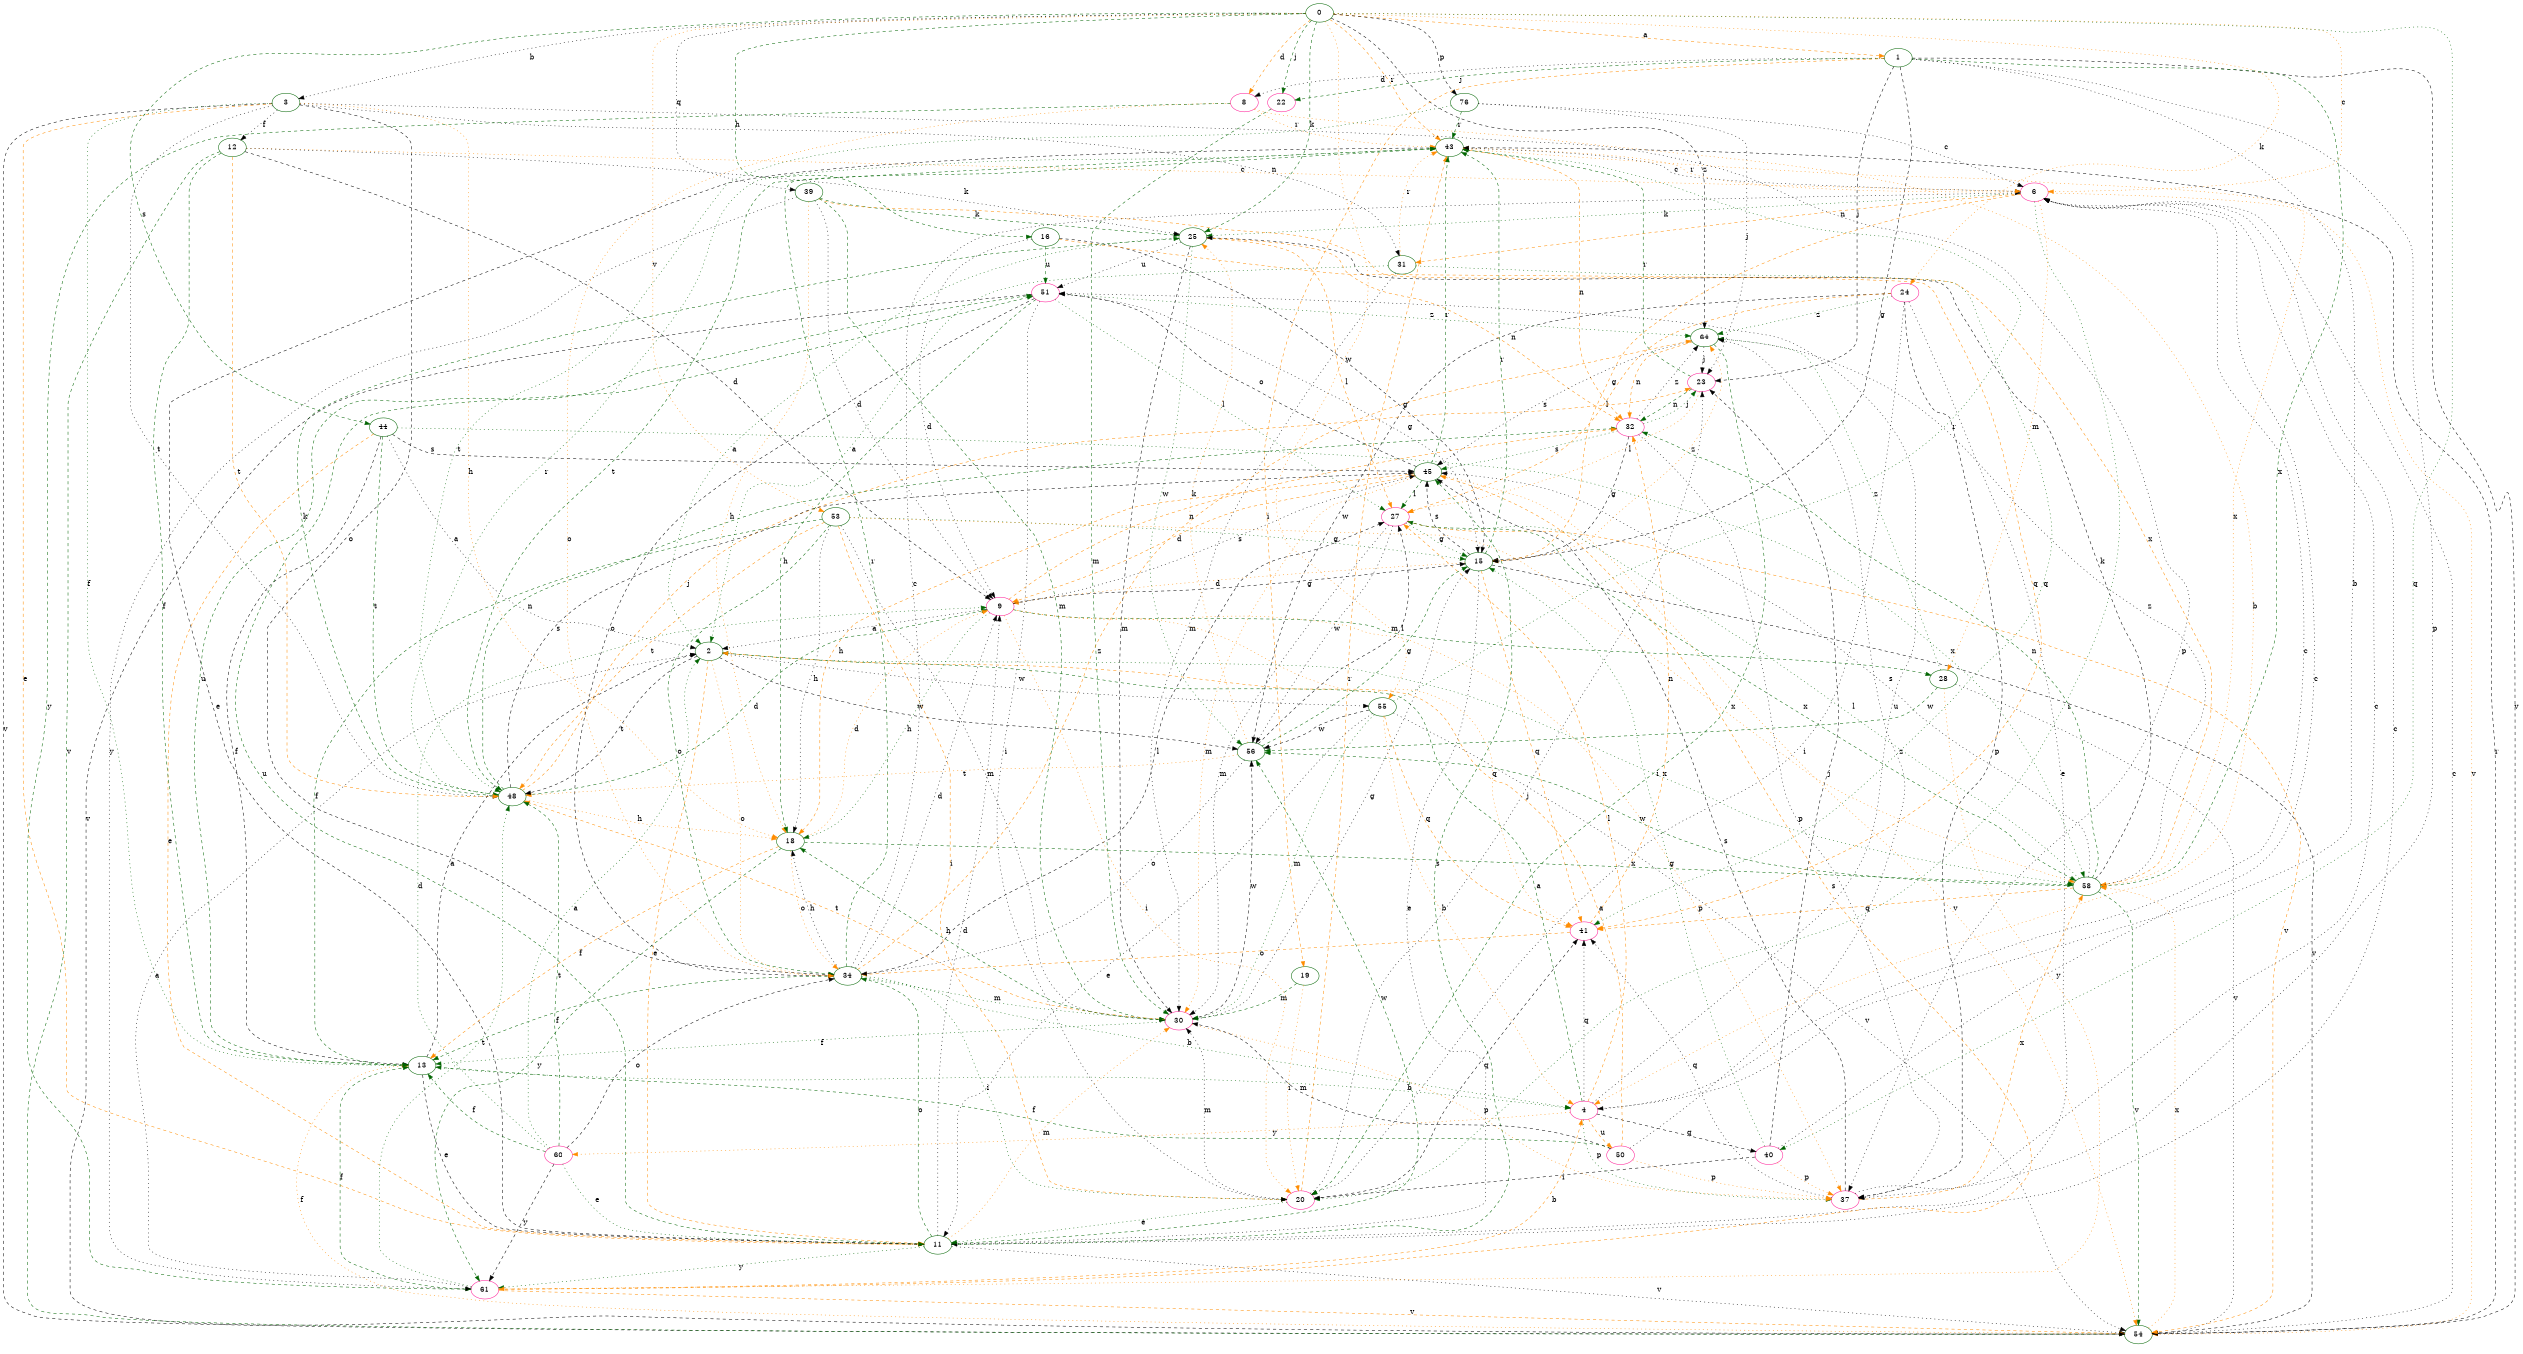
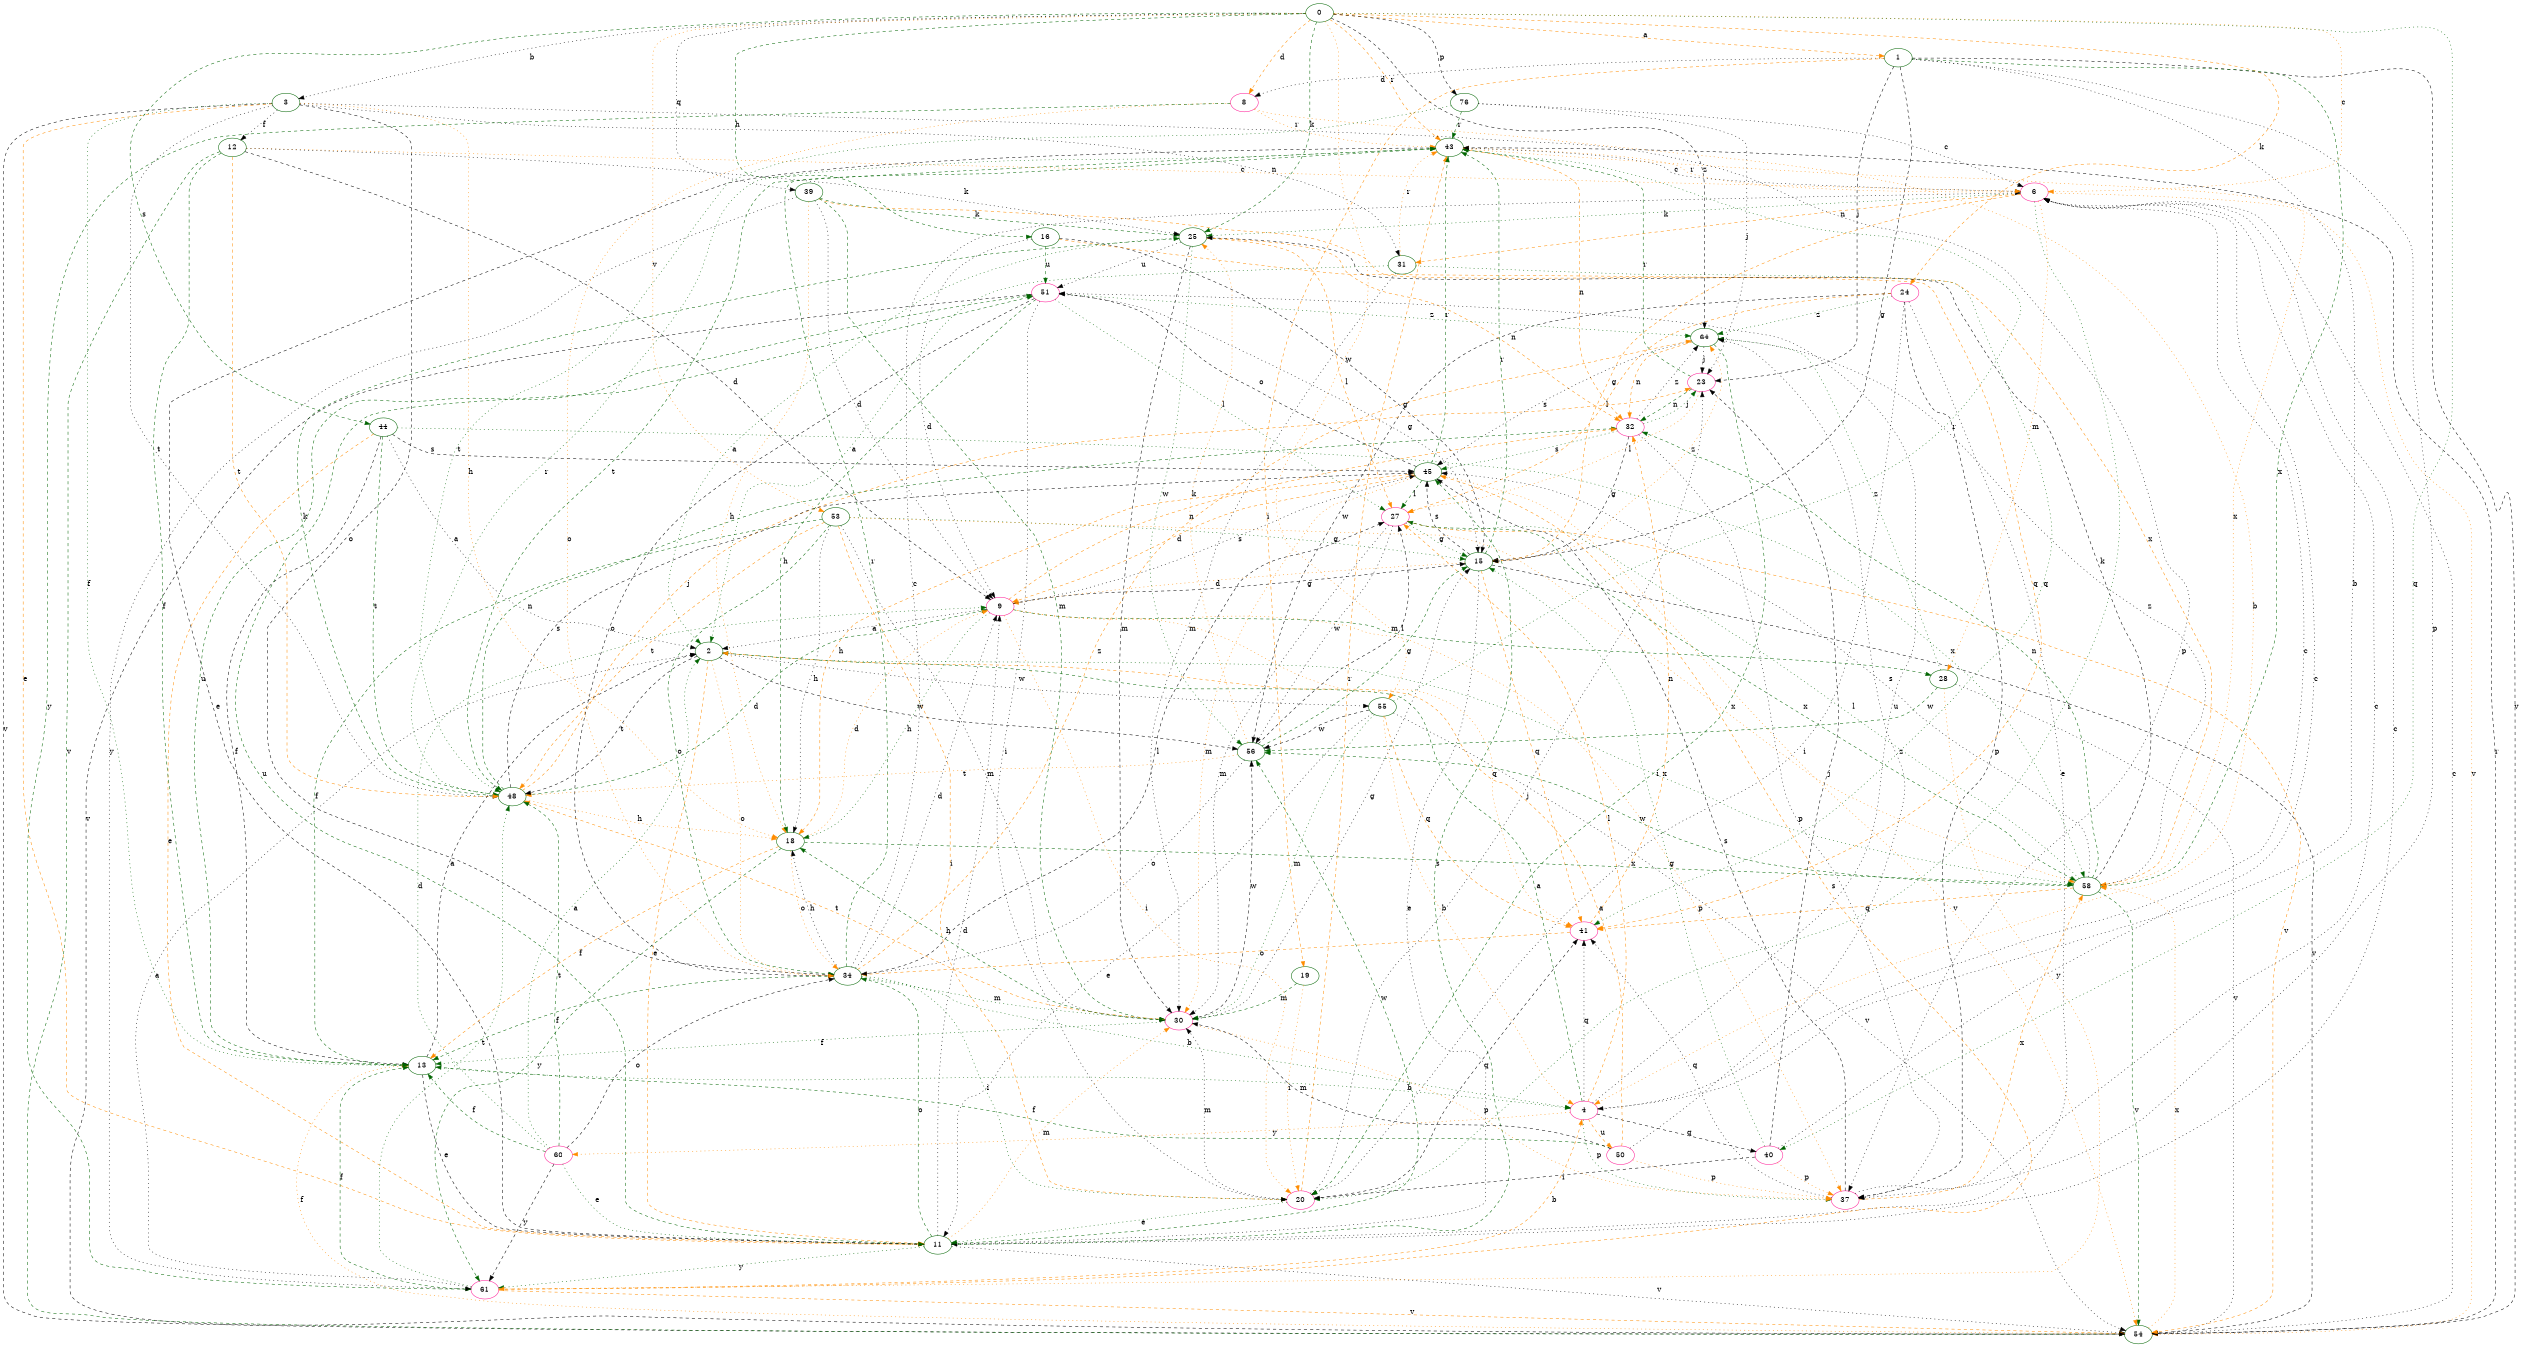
  strict digraph {
    node [color=darkgreen]
    edge [color=black style=dotted]
    0
    1
    3
    6 [color=deeppink]
    8 [color=deeppink]
    16
-   22 [color=deeppink]
    24 [color=deeppink]
    25
    n10 [label=76]
    39
    40 [color=deeppink]
    43
    44
    53
    55
    64
    4 [color=deeppink]
    15
    19
    23 [color=deeppink]
    37 [color=deeppink]
    54
    58
    11
    34
    48
    12
    13
    18
    31
    20 [color=deeppink]
    28
    61 [color=deeppink]
    41 [color=deeppink]
    51 [color=deeppink]
    9 [color=deeppink]
    30 [color=deeppink]
    56
    27 [color=deeppink]
    2
    32 [color=deeppink]
    45
    50 [color=deeppink]
    60 [color=deeppink]
    0 -> 1 [color=darkorange label=a style=dashed]
    0 -> 3 [label=b]
    0 -> 6 [color=darkorange label=c]
    0 -> 8 [color=darkorange label=d style=dashed]
    0 -> 16 [color=darkgreen label=h style=dashed]
-   0 -> 22 [color=darkgreen label=j style=dashed]
-   0 -> 24 [color=darkorange label=k]
+   0 -> 24 [color=darkorange label=k style=dashed]
    0 -> 25 [color=darkgreen label=k style=dashed]
    0 -> n10 [label=p style=dashed]
    0 -> 39 [label=q]
    0 -> 40 [color=darkgreen label=q]
    0 -> 43 [color=darkorange label=r style=dashed]
    0 -> 44 [color=darkgreen label=s style=dashed]
    0 -> 53 [color=darkorange label=v]
    0 -> 55 [color=darkorange label=w]
    0 -> 64 [label=z style=dashed]
    1 -> 8 [label=d]
-   1 -> 22 [color=darkgreen label=j style=dashed]
    1 -> 4 [label=b]
    1 -> 15 [label=g style=dashed]
    1 -> 19 [color=darkorange label=i style=dashed]
    1 -> 23 [label=j style=dashed]
    1 -> 37 [label=p]
    1 -> 54 [label=v style=dashed]
    1 -> 58 [color=darkgreen label=x style=dashed]
    3 -> 37 [label=p]
    3 -> 54 [label=v style=dashed]
    3 -> 11 [color=darkorange label=e style=dashed]
    3 -> 34 [label=o style=dashed]
    3 -> 48 [label=t]
    3 -> 12 [label=f]
    3 -> 13 [color=darkgreen label=f]
    3 -> 18 [color=darkorange label=h]
    3 -> 31 [label=n]
    6 -> 25 [color=darkgreen label=k]
    6 -> 43 [color=darkorange label=r]
    6 -> 15 [color=darkorange label=g style=dashed]
    6 -> 54 [color=darkorange label=v]
    6 -> 31 [color=darkorange label=n style=dashed]
    6 -> 20 [color=darkgreen label=i]
    6 -> 28 [color=darkorange label=m]
    8 -> 43 [color=darkorange label=r]
    8 -> 4 [color=darkorange label=b]
    8 -> 34 [color=darkorange label=o]
    8 -> 61 [color=darkgreen label=y style=dashed]
    16 -> 15 [label=g style=dashed]
    16 -> 41 [color=darkorange label=q style=dashed]
    16 -> 51 [color=darkgreen label=u style=dashed]
    16 -> 9 [label=d]
-   22 -> 30 [color=darkgreen label=m style=dashed]
    24 -> 64 [color=darkgreen label=z]
    24 -> 37 [label=p style=dashed]
    24 -> 11 [label=e]
    24 -> 20 [label=i]
    24 -> 56 [label=w style=dashed]
    24 -> 27 [color=darkorange label=l style=dashed]
    25 -> 51 [label=u]
    25 -> 30 [label=m style=dashed]
    25 -> 56 [color=darkgreen label=w]
    25 -> 27 [color=darkorange label=l style=dashed]
    25 -> 2 [color=darkgreen label=a]
    25 -> 32 [color=darkorange label=n style=dashed]
    n10 -> 6 [label=c]
    n10 -> 43 [color=darkgreen label=r style=dashed]
    n10 -> 23 [label=j]
    n10 -> 48 [color=darkgreen label=t]
    39 -> 25 [color=darkgreen label=k style=dashed]
    39 -> 58 [color=darkorange label=x style=dashed]
    39 -> 18 [color=darkorange label=h]
    39 -> 61 [label=y]
    39 -> 9 [label=d]
    39 -> 30 [color=darkgreen label=m style=dashed]
    40 -> 6 [label=c]
    40 -> 15 [color=darkgreen label=g]
    40 -> 23 [label=j style=dashed]
    40 -> 37 [color=darkorange label=p]
    40 -> 20 [label=i style=dashed]
    43 -> 6 [label=c]
    43 -> 58 [color=darkorange label=x]
    43 -> 11 [label=e style=dashed]
    43 -> 48 [color=darkgreen label=t style=dashed]
    43 -> 32 [color=darkorange label=n style=dashed]
    44 -> 58 [color=darkgreen label=x]
    44 -> 11 [color=darkorange label=e style=dashed]
    44 -> 48 [color=darkgreen label=t style=dashed]
    44 -> 13 [label=f style=dashed]
    44 -> 2 [label=a]
    44 -> 45 [label=s style=dashed]
    53 -> 15 [color=darkgreen label=g]
    53 -> 58 [color=darkorange label=x]
    53 -> 34 [color=darkgreen label=o style=dashed]
    53 -> 48 [color=darkorange label=t style=dashed]
    53 -> 13 [color=darkgreen label=f style=dashed]
    53 -> 18 [label=h]
    53 -> 20 [color=darkorange label=i style=dashed]
    53 -> 30 [label=m]
    55 -> 43 [color=darkgreen label=r]
    55 -> 4 [color=darkorange label=b]
    55 -> 54 [label=v]
    55 -> 11 [label=e]
    55 -> 41 [color=darkorange label=q style=dashed]
    55 -> 30 [color=darkgreen label=m]
    55 -> 56 [label=w style=dashed]
    64 -> 23 [label=j]
    64 -> 20 [color=darkgreen label=i style=dashed]
    64 -> 32 [color=darkorange label=n style=dashed]
    64 -> 45 [label=s]
    4 -> 6 [label=c]
    4 -> 40 [label=q style=dashed]
    4 -> 37 [color=darkgreen label=p]
    4 -> 41 [label=q]
    4 -> 51 [label=u]
    4 -> 27 [color=darkorange label=l style=dashed]
    4 -> 2 [color=darkgreen label=a style=dashed]
    4 -> 50 [color=darkorange label=u style=dashed]
    4 -> 60 [color=darkorange label=y]
    15 -> 43 [color=darkgreen label=r style=dashed]
    15 -> 64 [color=darkorange label=z]
    15 -> 54 [label=v style=dashed]
    15 -> 11 [label=e]
    15 -> 41 [color=darkorange label=q style=dashed]
    15 -> 9 [color=darkorange label=d]
    15 -> 45 [label=s style=dashed]
    19 -> 20 [color=darkorange label=i]
    19 -> 30 [color=darkgreen label=m style=dashed]
    23 -> 43 [color=darkgreen label=r style=dashed]
    23 -> 27 [color=darkorange label=l]
    23 -> 32 [color=darkgreen label=n style=dashed]
    37 -> 6 [label=c]
    37 -> 58 [color=darkorange label=x style=dashed]
    37 -> 41 [label=q]
    37 -> 45 [label=s style=dashed]
    54 -> 6 [label=c]
    54 -> 43 [label=r style=dashed]
    54 -> 58 [color=darkorange label=x]
    54 -> 13 [color=darkorange label=f]
    58 -> 25 [label=k style=dashed]
    58 -> 64 [label=z]
    58 -> 54 [color=darkgreen label=v style=dashed]
    58 -> 41 [color=darkorange label=q style=dashed]
    58 -> 56 [color=darkgreen label=w style=dashed]
    58 -> 27 [color=darkgreen label=l]
    58 -> 32 [color=darkgreen label=n style=dashed]
    58 -> 45 [label=s]
    11 -> 6 [label=c]
    11 -> 54 [label=v]
    11 -> 34 [color=darkgreen label=o style=dashed]
    11 -> 61 [color=darkgreen label=y]
    11 -> 51 [color=darkgreen label=u style=dashed]
    11 -> 9 [label=d]
    11 -> 30 [color=darkorange label=m]
    11 -> 56 [color=darkgreen label=w style=dashed]
    11 -> 45 [color=darkgreen label=s style=dashed]
    34 -> 6 [label=c]
    34 -> 43 [color=darkgreen label=r style=dashed]
    34 -> 64 [color=darkorange label=z style=dashed]
    34 -> 4 [color=darkgreen label=b]
    34 -> 13 [color=darkgreen label=f style=dashed]
    34 -> 18 [label=h]
    34 -> 20 [color=darkgreen label=i]
    34 -> 9 [label=d]
    34 -> 30 [color=darkgreen label=m]
    34 -> 27 [label=l style=dashed]
    48 -> 25 [color=darkgreen label=k style=dashed]
    48 -> 43 [color=darkgreen label=r]
    48 -> 23 [color=darkorange label=j style=dashed]
    48 -> 18 [color=darkorange label=h]
    48 -> 9 [color=darkgreen label=d style=dashed]
    48 -> 32 [color=darkgreen label=n style=dashed]
    48 -> 45 [label=s style=dashed]
    12 -> 6 [color=darkorange label=c]
    12 -> 25 [label=k]
    12 -> 54 [color=darkgreen label=v style=dashed]
    12 -> 48 [color=darkorange label=t style=dashed]
    12 -> 13 [color=darkgreen label=f style=dashed]
    12 -> 9 [label=d style=dashed]
    13 -> 4 [color=darkgreen label=b]
    13 -> 11 [label=e style=dashed]
    13 -> 51 [color=darkgreen label=u style=dashed]
    13 -> 2 [label=a style=dashed]
    18 -> 58 [color=darkgreen label=x style=dashed]
    18 -> 34 [color=darkorange label=o]
    18 -> 13 [color=darkorange label=f style=dashed]
    18 -> 61 [color=darkgreen label=y style=dashed]
    18 -> 9 [color=darkorange label=d]
    31 -> 43 [color=darkorange label=r]
    31 -> 41 [color=darkgreen label=q]
    31 -> 30 [label=m]
    31 -> 2 [color=darkgreen label=a]
    20 -> 43 [color=darkorange label=r style=dashed]
    20 -> 23 [label=j]
    20 -> 11 [color=darkgreen label=e]
    20 -> 41 [label=q style=dashed]
    20 -> 30 [label=m]
    28 -> 64 [color=darkgreen label=z]
    28 -> 54 [label=v]
    28 -> 61 [color=darkorange label=y]
    28 -> 56 [color=darkgreen label=w style=dashed]
    61 -> 4 [color=darkorange label=b style=dashed]
    61 -> 54 [color=darkorange label=v style=dashed]
    61 -> 48 [color=darkgreen label=t]
    61 -> 13 [color=darkgreen label=f style=dashed]
    61 -> 2 [label=a]
    61 -> 45 [color=darkorange label=s style=dashed]
    41 -> 34 [color=darkorange label=o style=dashed]
    41 -> 32 [color=darkorange label=n style=dashed]
    51 -> 64 [color=darkgreen label=z]
    51 -> 15 [label=g]
    51 -> 54 [label=v style=dashed]
    51 -> 34 [label=o style=dashed]
    51 -> 18 [color=darkgreen label=h style=dashed]
    51 -> 20 [label=i]
    51 -> 27 [color=darkgreen label=l]
    9 -> 15 [label=g style=dashed]
    9 -> 37 [color=darkorange label=p]
    9 -> 18 [color=darkgreen label=h]
    9 -> 20 [color=darkorange label=i]
    9 -> 28 [color=darkgreen label=m style=dashed]
    9 -> 41 [color=darkorange label=q]
    9 -> 2 [label=a]
    9 -> 32 [color=darkorange label=n style=dashed]
    9 -> 45 [label=s]
    30 -> 15 [label=g]
    30 -> 37 [color=darkorange label=p]
    30 -> 48 [color=darkorange label=t style=dashed]
    30 -> 13 [color=darkgreen label=f]
    30 -> 18 [color=darkgreen label=h style=dashed]
    30 -> 56 [label=w style=dashed]
    56 -> 25 [color=darkorange label=k]
    56 -> 15 [color=darkgreen label=g style=dashed]
    56 -> 34 [label=o]
    56 -> 48 [color=darkorange label=t]
    56 -> 27 [label=l style=dashed]
    27 -> 15 [color=darkgreen label=g]
    27 -> 54 [color=darkorange label=v style=dashed]
    27 -> 58 [color=darkgreen label=x style=dashed]
    27 -> 30 [label=m]
    27 -> 56 [label=w]
    2 -> 55 [label=w]
    2 -> 58 [color=darkgreen label=x]
    2 -> 11 [color=darkorange label=e style=dashed]
    2 -> 34 [color=darkorange label=o]
    2 -> 48 [label=t style=dashed]
    2 -> 56 [label=w style=dashed]
    32 -> 64 [label=z]
    32 -> 15 [label=g style=dashed]
    32 -> 23 [color=darkgreen label=j]
    32 -> 37 [label=p]
    32 -> 45 [color=darkgreen label=s]
    45 -> 43 [color=darkgreen label=r style=dashed]
    45 -> 54 [color=darkorange label=v]
    45 -> 18 [color=darkorange label=h style=dashed]
    45 -> 51 [label=o style=dashed]
    45 -> 9 [color=darkorange label=d style=dashed]
    45 -> 30 [color=darkorange label=m]
    45 -> 27 [color=darkgreen label=l style=dashed]
    50 -> 64 [label=z]
    50 -> 37 [color=darkorange label=p]
    50 -> 13 [color=darkgreen label=f style=dashed]
    50 -> 30 [label=m style=dashed]
    50 -> 2 [color=darkorange label=a style=dashed]
    60 -> 11 [color=darkgreen label=e]
    60 -> 34 [label=o style=dashed]
    60 -> 48 [color=darkgreen label=t style=dashed]
    60 -> 13 [color=darkgreen label=f style=dashed]
    60 -> 61 [label=y style=dashed]
    60 -> 9 [color=darkgreen label=d]
    60 -> 2 [color=darkgreen label=a]
  }
